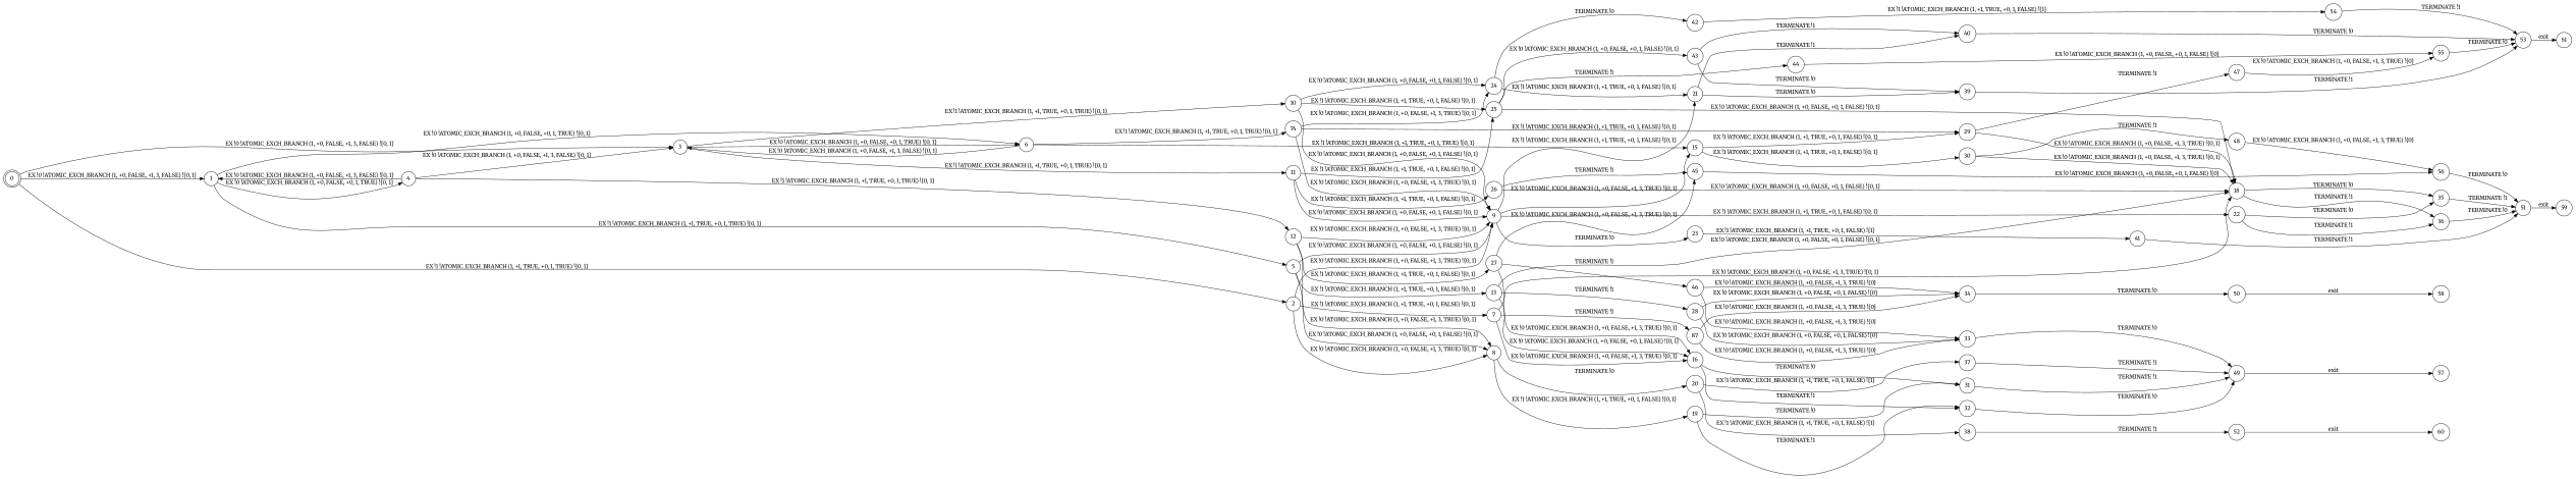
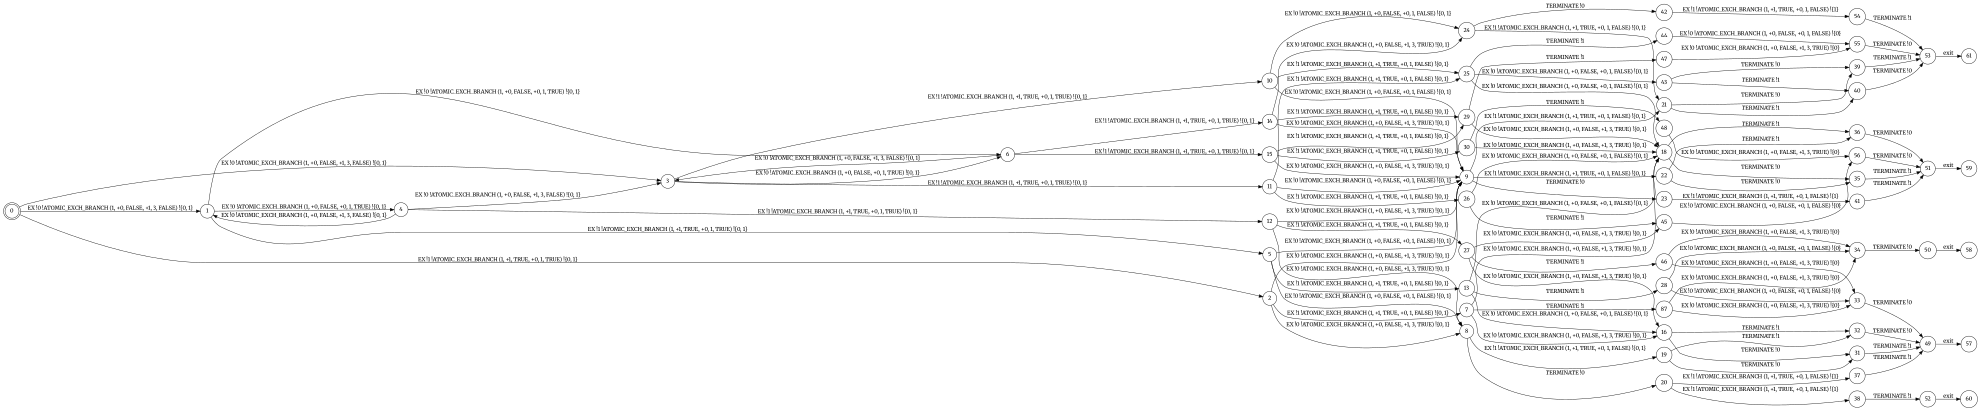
  digraph {
    fontname=Merriweather
    rankdir=LR
    node [fontname=Merriweather shape=circle]
    edge [fontname=Merriweather]
    0 [peripheries=2]
    1
    2
    3
    4
    5
    6
    7
    8
    9
    10
    11
    12
    13
-   14 [label=74]
+   14
    15
    16
    n18 [label=87]
    18
    19
    20
    21
    22
    23
    24
    25
    26
    27
    28
    29
    30
    31
    32
    33
    34
    35
    36
    37
    38
    39
    40
    41
    42
    43
    44
    45
    46
    47
    48
    49
    50
    51
    52
    53
    54
    55
    56
    57
    58
    59
    60
    61
    0 -> 1 [label="EX !0 !ATOMIC_EXCH_BRANCH (1, +0, FALSE, +1, 3, FALSE) !{0, 1}"]
    0 -> 2 [label="EX !1 !ATOMIC_EXCH_BRANCH (1, +1, TRUE, +0, 1, TRUE) !{0, 1}"]
    0 -> 3 [label="EX !0 !ATOMIC_EXCH_BRANCH (1, +0, FALSE, +1, 3, FALSE) !{0, 1}"]
    1 -> 4 [label="EX !0 !ATOMIC_EXCH_BRANCH (1, +0, FALSE, +0, 1, TRUE) !{0, 1}"]
    1 -> 5 [label="EX !1 !ATOMIC_EXCH_BRANCH (1, +1, TRUE, +0, 1, TRUE) !{0, 1}"]
    1 -> 6 [label="EX !0 !ATOMIC_EXCH_BRANCH (1, +0, FALSE, +0, 1, TRUE) !{0, 1}"]
    2 -> 7 [label="EX !1 !ATOMIC_EXCH_BRANCH (1, +1, TRUE, +0, 1, FALSE) !{0, 1}"]
    2 -> 8 [label="EX !0 !ATOMIC_EXCH_BRANCH (1, +0, FALSE, +1, 3, TRUE) !{0, 1}"]
    2 -> 9 [label="EX !0 !ATOMIC_EXCH_BRANCH (1, +0, FALSE, +1, 3, TRUE) !{0, 1}"]
    3 -> 6 [label="EX !0 !ATOMIC_EXCH_BRANCH (1, +0, FALSE, +0, 1, TRUE) !{0, 1}"]
    3 -> 10 [label="EX !1 !ATOMIC_EXCH_BRANCH (1, +1, TRUE, +0, 1, TRUE) !{0, 1}"]
    3 -> 11 [label="EX !1 !ATOMIC_EXCH_BRANCH (1, +1, TRUE, +0, 1, TRUE) !{0, 1}"]
    4 -> 1 [label="EX !0 !ATOMIC_EXCH_BRANCH (1, +0, FALSE, +1, 3, FALSE) !{0, 1}"]
    4 -> 3 [label="EX !0 !ATOMIC_EXCH_BRANCH (1, +0, FALSE, +1, 3, FALSE) !{0, 1}"]
    4 -> 12 [label="EX !1 !ATOMIC_EXCH_BRANCH (1, +1, TRUE, +0, 1, TRUE) !{0, 1}"]
    5 -> 8 [label="EX !0 !ATOMIC_EXCH_BRANCH (1, +0, FALSE, +0, 1, FALSE) !{0, 1}"]
    5 -> 9 [label="EX !0 !ATOMIC_EXCH_BRANCH (1, +0, FALSE, +0, 1, FALSE) !{0, 1}"]
    5 -> 13 [label="EX !1 !ATOMIC_EXCH_BRANCH (1, +1, TRUE, +0, 1, FALSE) !{0, 1}"]
    6 -> 3 [label="EX !0 !ATOMIC_EXCH_BRANCH (1, +0, FALSE, +1, 3, FALSE) !{0, 1}"]
    6 -> 14 [label="EX !1 !ATOMIC_EXCH_BRANCH (1, +1, TRUE, +0, 1, TRUE) !{0, 1}"]
    6 -> 15 [label="EX !1 !ATOMIC_EXCH_BRANCH (1, +1, TRUE, +0, 1, TRUE) !{0, 1}"]
    7 -> 16 [label="EX !0 !ATOMIC_EXCH_BRANCH (1, +0, FALSE, +1, 3, TRUE) !{0, 1}"]
    7 -> n18 [label="TERMINATE !1"]
    7 -> 18 [label="EX !0 !ATOMIC_EXCH_BRANCH (1, +0, FALSE, +1, 3, TRUE) !{0, 1}"]
    8 -> 19 [label="EX !1 !ATOMIC_EXCH_BRANCH (1, +1, TRUE, +0, 1, FALSE) !{0, 1}"]
    8 -> 20 [label="TERMINATE !0"]
    9 -> 21 [label="EX !1 !ATOMIC_EXCH_BRANCH (1, +1, TRUE, +0, 1, FALSE) !{0, 1}"]
    9 -> 22 [label="EX !1 !ATOMIC_EXCH_BRANCH (1, +1, TRUE, +0, 1, FALSE) !{0, 1}"]
    9 -> 23 [label="TERMINATE !0"]
    10 -> 9 [label="EX !0 !ATOMIC_EXCH_BRANCH (1, +0, FALSE, +0, 1, FALSE) !{0, 1}"]
    10 -> 24 [label="EX !0 !ATOMIC_EXCH_BRANCH (1, +0, FALSE, +0, 1, FALSE) !{0, 1}"]
    10 -> 25 [label="EX !1 !ATOMIC_EXCH_BRANCH (1, +1, TRUE, +0, 1, FALSE) !{0, 1}"]
    11 -> 9 [label="EX !0 !ATOMIC_EXCH_BRANCH (1, +0, FALSE, +0, 1, FALSE) !{0, 1}"]
    11 -> 25 [label="EX !1 !ATOMIC_EXCH_BRANCH (1, +1, TRUE, +0, 1, FALSE) !{0, 1}"]
    11 -> 26 [label="EX !1 !ATOMIC_EXCH_BRANCH (1, +1, TRUE, +0, 1, FALSE) !{0, 1}"]
    12 -> 8 [label="EX !0 !ATOMIC_EXCH_BRANCH (1, +0, FALSE, +1, 3, TRUE) !{0, 1}"]
    12 -> 9 [label="EX !0 !ATOMIC_EXCH_BRANCH (1, +0, FALSE, +1, 3, TRUE) !{0, 1}"]
    12 -> 27 [label="EX !1 !ATOMIC_EXCH_BRANCH (1, +1, TRUE, +0, 1, FALSE) !{0, 1}"]
    13 -> 16 [label="EX !0 !ATOMIC_EXCH_BRANCH (1, +0, FALSE, +0, 1, FALSE) !{0, 1}"]
    13 -> 18 [label="EX !0 !ATOMIC_EXCH_BRANCH (1, +0, FALSE, +0, 1, FALSE) !{0, 1}"]
    13 -> 28 [label="TERMINATE !1"]
    14 -> 9 [label="EX !0 !ATOMIC_EXCH_BRANCH (1, +0, FALSE, +1, 3, TRUE) !{0, 1}"]
    14 -> 24 [label="EX !0 !ATOMIC_EXCH_BRANCH (1, +0, FALSE, +1, 3, TRUE) !{0, 1}"]
    14 -> 29 [label="EX !1 !ATOMIC_EXCH_BRANCH (1, +1, TRUE, +0, 1, FALSE) !{0, 1}"]
-   9 -> 15 [label="EX !0 !ATOMIC_EXCH_BRANCH (1, +0, FALSE, +1, 3, TRUE) !{0, 1}"]
+   15 -> 9 [label="EX !0 !ATOMIC_EXCH_BRANCH (1, +0, FALSE, +1, 3, TRUE) !{0, 1}"]
    15 -> 29 [label="EX !1 !ATOMIC_EXCH_BRANCH (1, +1, TRUE, +0, 1, FALSE) !{0, 1}"]
    15 -> 30 [label="EX !1 !ATOMIC_EXCH_BRANCH (1, +1, TRUE, +0, 1, FALSE) !{0, 1}"]
    16 -> 31 [label="TERMINATE !0"]
    16 -> 32 [label="TERMINATE !1"]
    n18 -> 33 [label="EX !0 !ATOMIC_EXCH_BRANCH (1, +0, FALSE, +1, 3, TRUE) !{0}"]
    n18 -> 34 [label="EX !0 !ATOMIC_EXCH_BRANCH (1, +0, FALSE, +1, 3, TRUE) !{0}"]
    18 -> 35 [label="TERMINATE !0"]
    18 -> 36 [label="TERMINATE !1"]
    19 -> 31 [label="TERMINATE !0"]
    19 -> 32 [label="TERMINATE !1"]
    20 -> 37 [label="EX !1 !ATOMIC_EXCH_BRANCH (1, +1, TRUE, +0, 1, FALSE) !{1}"]
    20 -> 38 [label="EX !1 !ATOMIC_EXCH_BRANCH (1, +1, TRUE, +0, 1, FALSE) !{1}"]
    21 -> 39 [label="TERMINATE !0"]
    21 -> 40 [label="TERMINATE !1"]
    22 -> 35 [label="TERMINATE !0"]
    22 -> 36 [label="TERMINATE !1"]
    23 -> 41 [label="EX !1 !ATOMIC_EXCH_BRANCH (1, +1, TRUE, +0, 1, FALSE) !{1}"]
    24 -> 21 [label="EX !1 !ATOMIC_EXCH_BRANCH (1, +1, TRUE, +0, 1, FALSE) !{0, 1}"]
    24 -> 42 [label="TERMINATE !0"]
    25 -> 18 [label="EX !0 !ATOMIC_EXCH_BRANCH (1, +0, FALSE, +0, 1, FALSE) !{0, 1}"]
    25 -> 43 [label="EX !0 !ATOMIC_EXCH_BRANCH (1, +0, FALSE, +0, 1, FALSE) !{0, 1}"]
    25 -> 44 [label="TERMINATE !1"]
    26 -> 18 [label="EX !0 !ATOMIC_EXCH_BRANCH (1, +0, FALSE, +0, 1, FALSE) !{0, 1}"]
    26 -> 45 [label="TERMINATE !1"]
    27 -> 16 [label="EX !0 !ATOMIC_EXCH_BRANCH (1, +0, FALSE, +1, 3, TRUE) !{0, 1}"]
    27 -> 45 [label="EX !0 !ATOMIC_EXCH_BRANCH (1, +0, FALSE, +1, 3, TRUE) !{0, 1}"]
    27 -> 46 [label="TERMINATE !1"]
    28 -> 33 [label="EX !0 !ATOMIC_EXCH_BRANCH (1, +0, FALSE, +0, 1, FALSE) !{0}"]
    28 -> 34 [label="EX !0 !ATOMIC_EXCH_BRANCH (1, +0, FALSE, +0, 1, FALSE) !{0}"]
    29 -> 18 [label="EX !0 !ATOMIC_EXCH_BRANCH (1, +0, FALSE, +1, 3, TRUE) !{0, 1}"]
    29 -> 47 [label="TERMINATE !1"]
    30 -> 18 [label="EX !0 !ATOMIC_EXCH_BRANCH (1, +0, FALSE, +1, 3, TRUE) !{0, 1}"]
    30 -> 48 [label="TERMINATE !1"]
    31 -> 49 [label="TERMINATE !1"]
    32 -> 49 [label="TERMINATE !0"]
    33 -> 49 [label="TERMINATE !0"]
    34 -> 50 [label="TERMINATE !0"]
    35 -> 51 [label="TERMINATE !1"]
    36 -> 51 [label="TERMINATE !0"]
    37 -> 49 [label="TERMINATE !1"]
    38 -> 52 [label="TERMINATE !1"]
    39 -> 53 [label="TERMINATE !1"]
    40 -> 53 [label="TERMINATE !0"]
    41 -> 51 [label="TERMINATE !1"]
    42 -> 54 [label="EX !1 !ATOMIC_EXCH_BRANCH (1, +1, TRUE, +0, 1, FALSE) !{1}"]
    43 -> 39 [label="TERMINATE !0"]
    43 -> 40 [label="TERMINATE !1"]
    44 -> 55 [label="EX !0 !ATOMIC_EXCH_BRANCH (1, +0, FALSE, +0, 1, FALSE) !{0}"]
    45 -> 56 [label="EX !0 !ATOMIC_EXCH_BRANCH (1, +0, FALSE, +0, 1, FALSE) !{0}"]
    46 -> 33 [label="EX !0 !ATOMIC_EXCH_BRANCH (1, +0, FALSE, +1, 3, TRUE) !{0}"]
    46 -> 34 [label="EX !0 !ATOMIC_EXCH_BRANCH (1, +0, FALSE, +1, 3, TRUE) !{0}"]
    47 -> 55 [label="EX !0 !ATOMIC_EXCH_BRANCH (1, +0, FALSE, +1, 3, TRUE) !{0}"]
    48 -> 56 [label="EX !0 !ATOMIC_EXCH_BRANCH (1, +0, FALSE, +1, 3, TRUE) !{0}"]
    49 -> 57 [label=exit]
    50 -> 58 [label=exit]
    51 -> 59 [label=exit]
    52 -> 60 [label=exit]
    53 -> 61 [label=exit]
    54 -> 53 [label="TERMINATE !1"]
    55 -> 53 [label="TERMINATE !0"]
    56 -> 51 [label="TERMINATE !0"]
  }
